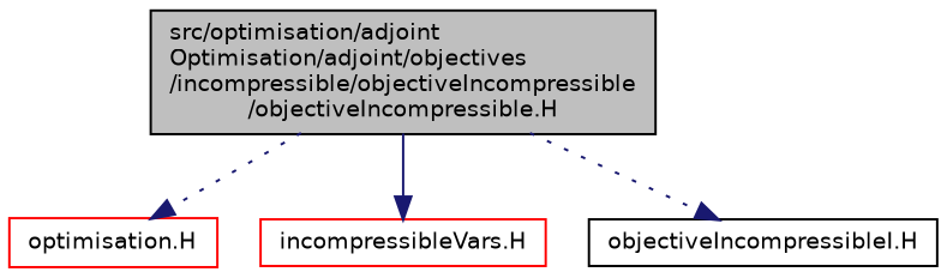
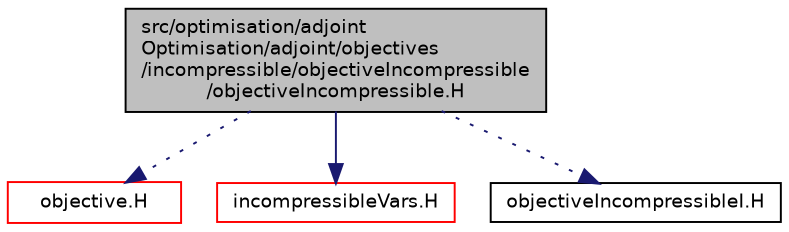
  digraph {
    node [color=black fontname=Helvetica fontsize=10 shape=record]
    edge [color=midnightblue fontname=Helvetica fontsize=10 labelfontname=Helvetica labelfontsize=10 style=dotted]
    n1 [fillcolor=grey75 fontcolor=black height=0.2 label="src/optimisation/adjoint\lOptimisation/adjoint/objectives\l/incompressible/objectiveIncompressible\l/objectiveIncompressible.H" style=filled width=0.4]
-   n2 [color=red height=0.2 label="optimisation.H" width=0.4]
+   n2 [color=red height=0.2 label="objective.H" width=0.4]
    n3 [color=red height=0.2 label="incompressibleVars.H" width=0.4]
    n4 [height=0.2 label="objectiveIncompressibleI.H" width=0.4]
    n1 -> n2
    n1 -> n3 [style=solid]
    n1 -> n4
  }
